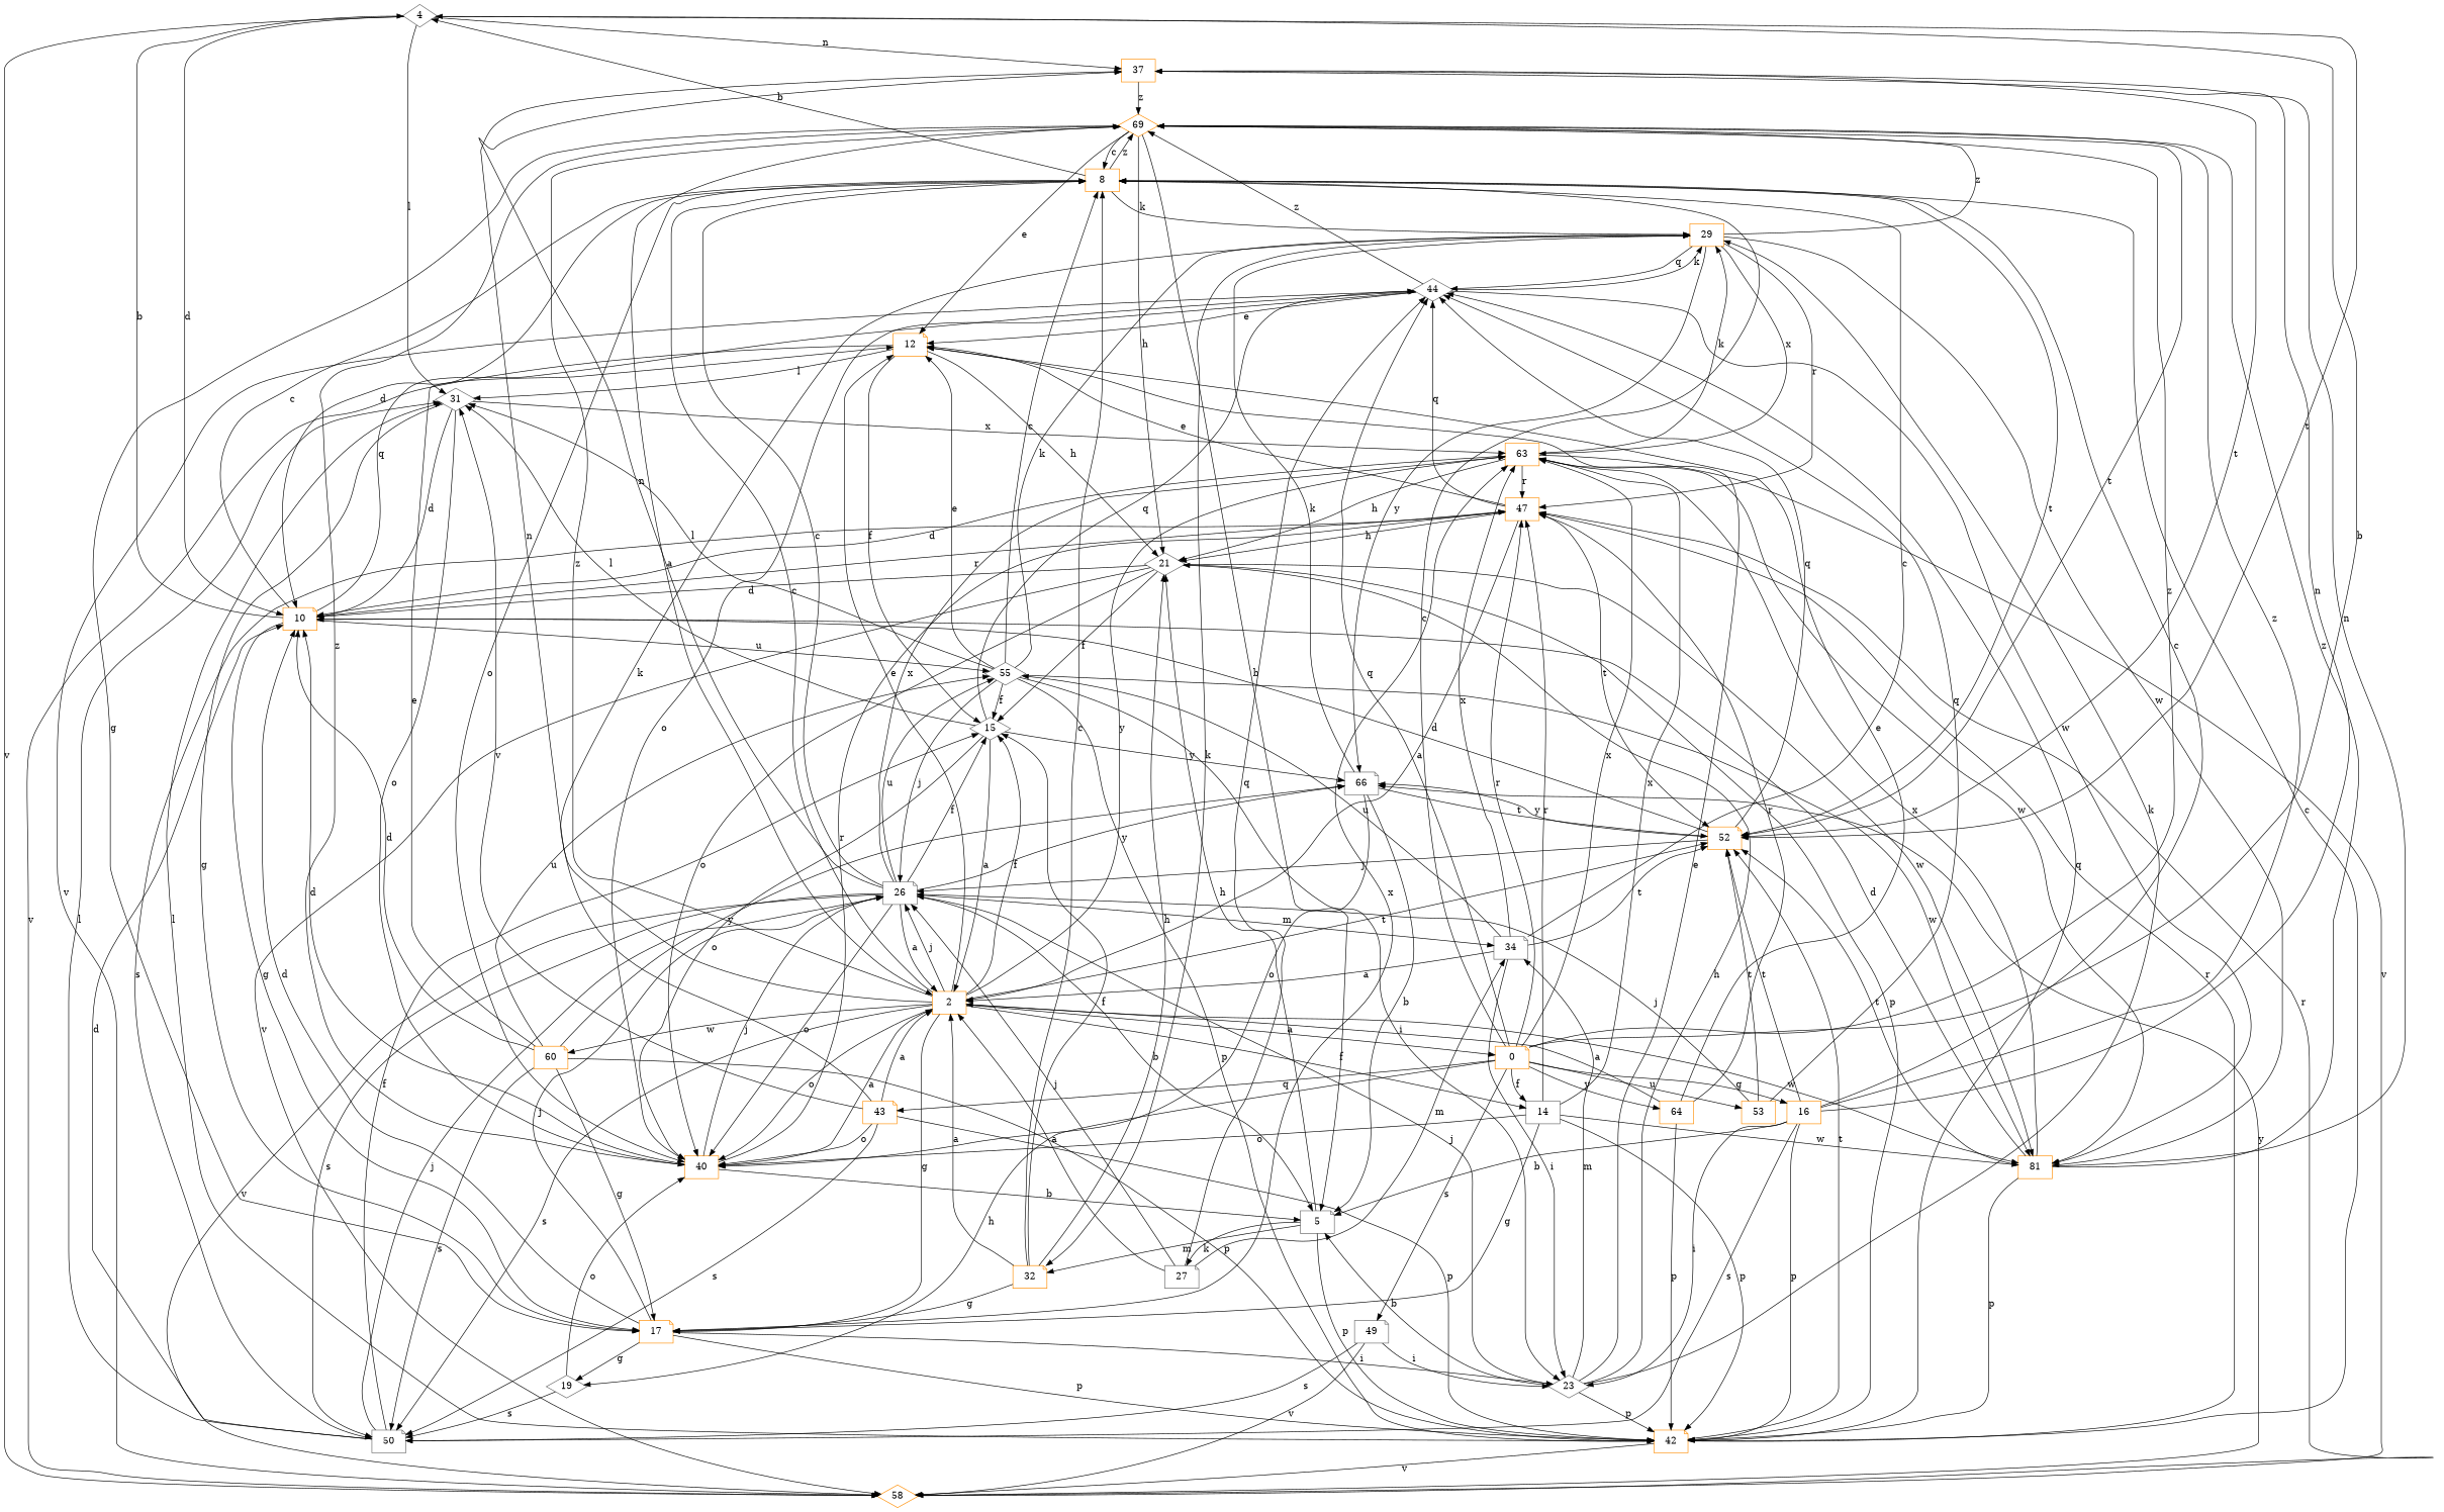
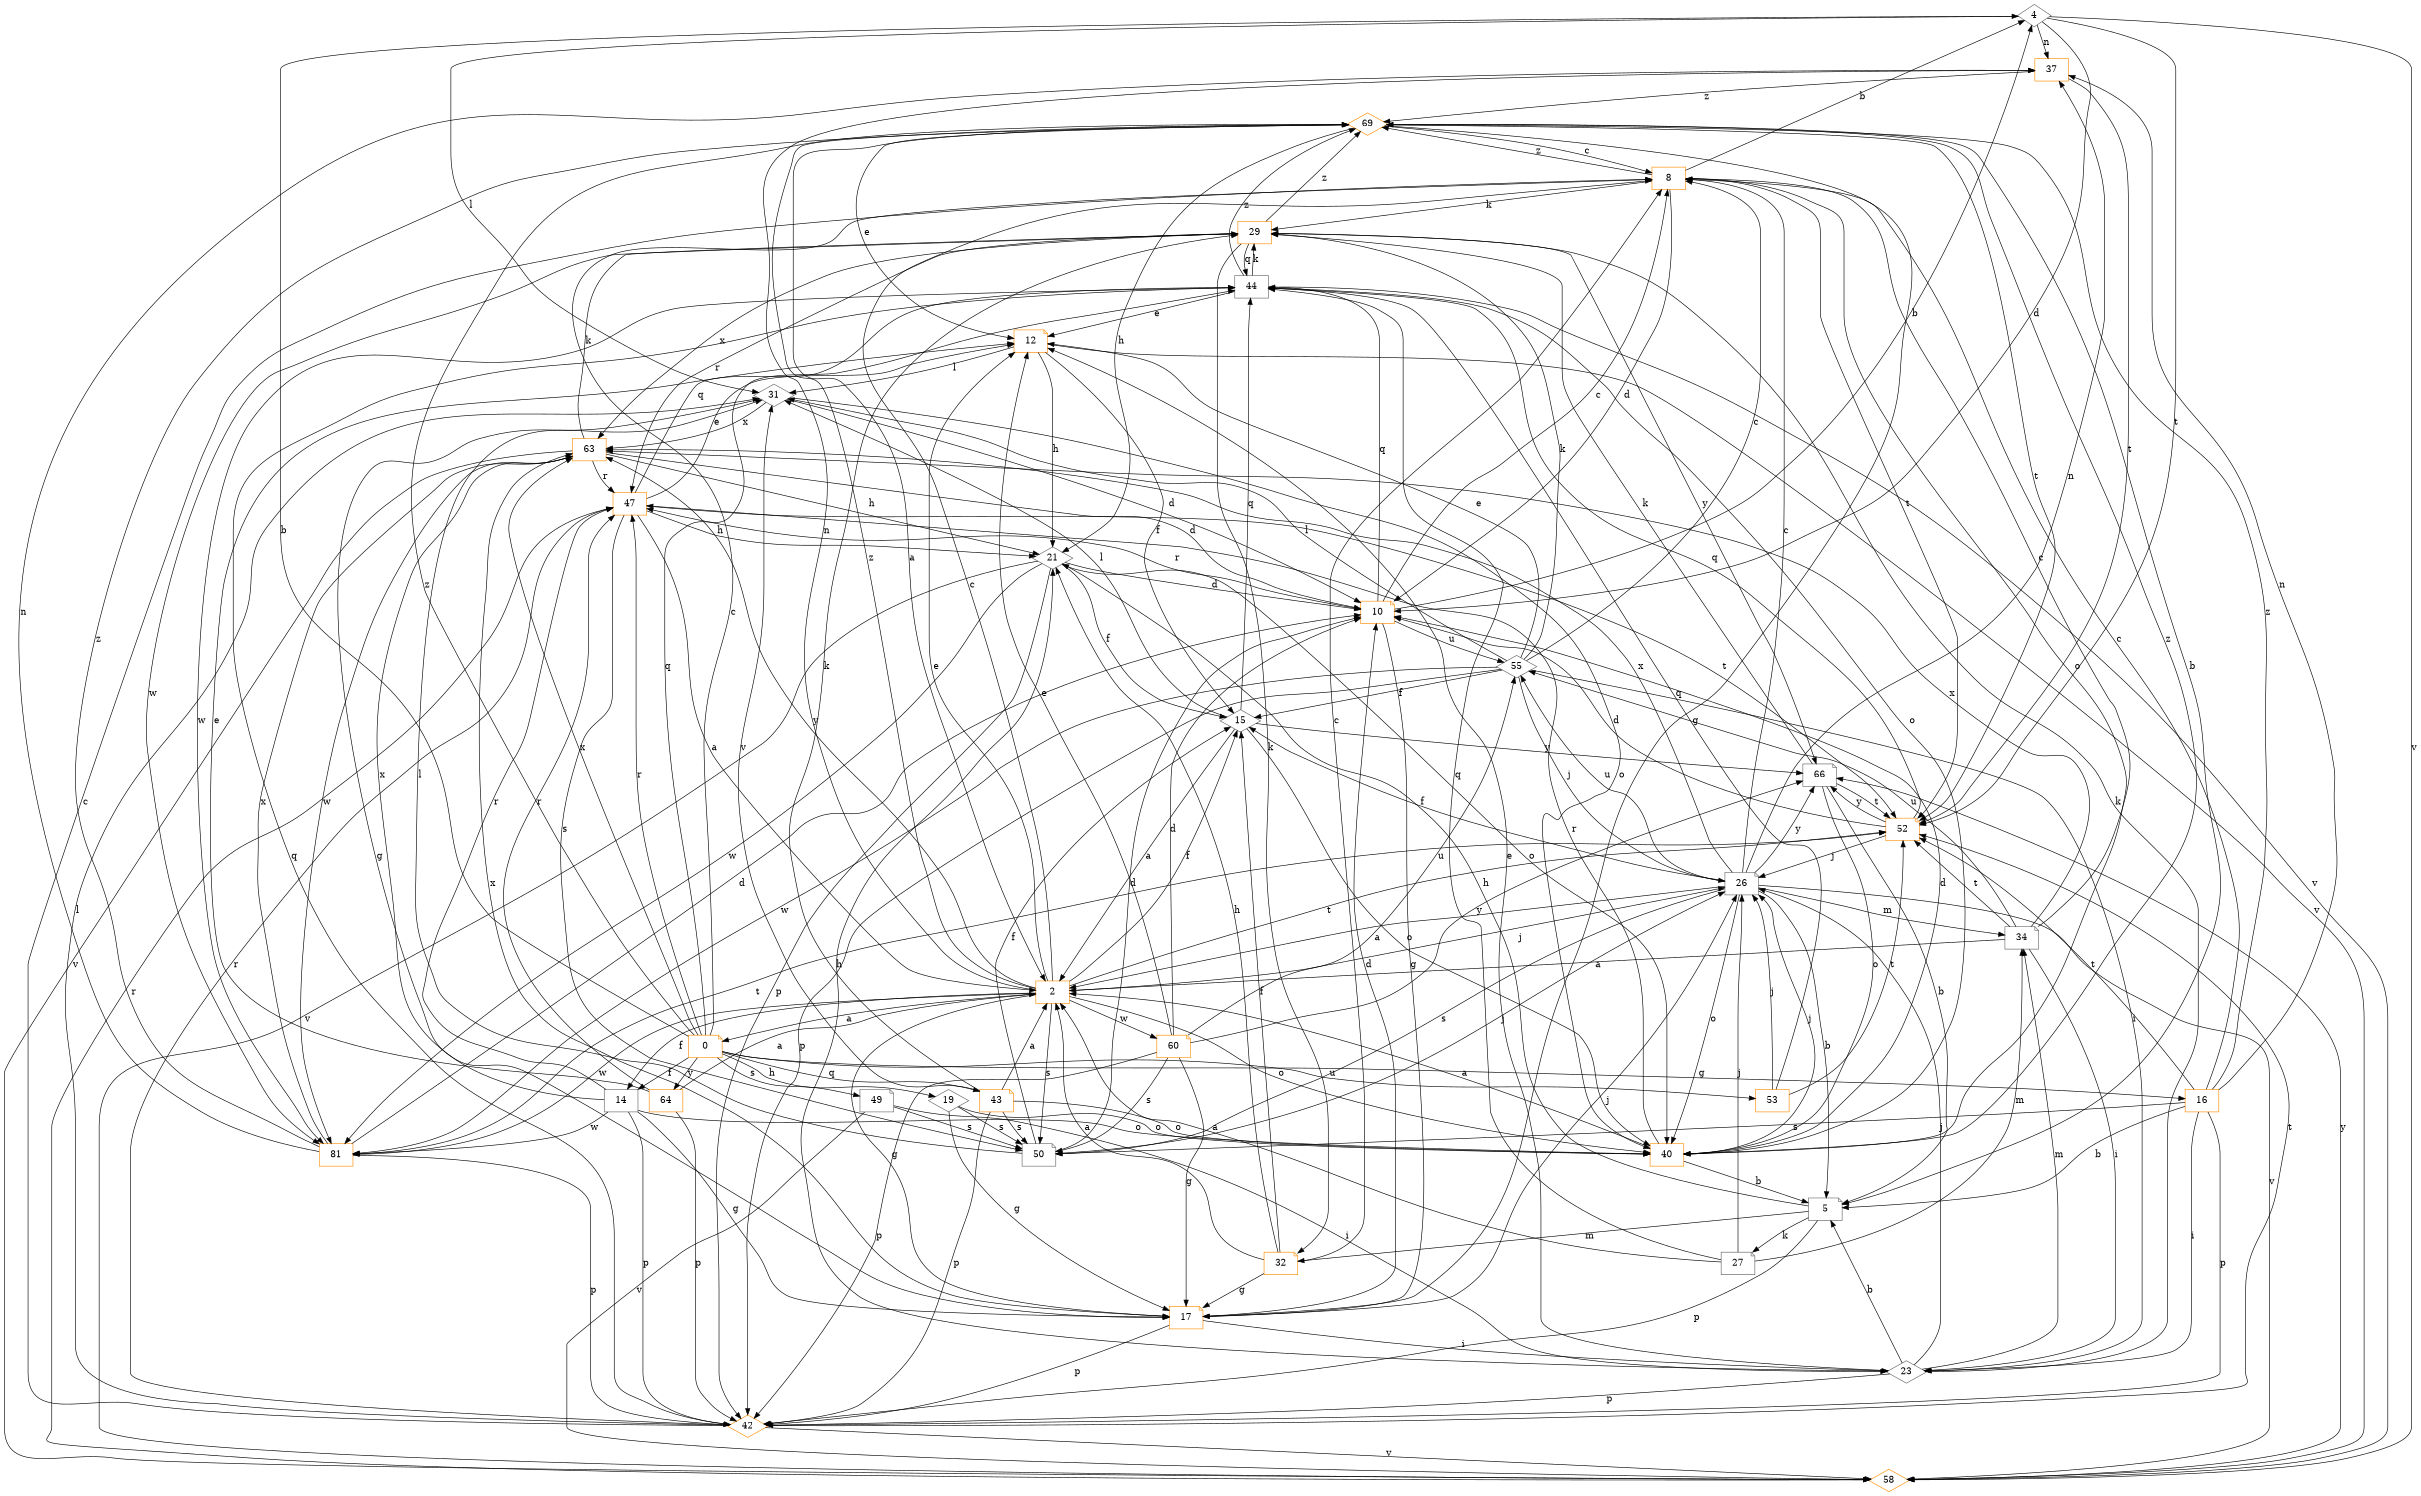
  strict digraph {
    node [color=darkorange shape=note]
    4 [color=gray40 shape=diamond]
    0
    8 [shape=box]
    14 [color=gray40 shape=box]
    16 [shape=box]
    19 [color=gray40 shape=diamond]
    43
-   44 [color=gray40 shape=diamond]
+   44 [color=gray40 shape=box]
    47 [shape=box]
    49 [color=gray40]
    53 [shape=box]
    63 [shape=box]
    64 [shape=box]
    69 [shape=diamond]
    37 [shape=box]
    52
    10
    31 [color=gray40 shape=diamond]
    58 [shape=diamond]
    40 [shape=box]
    29 [shape=box]
    17
    n23 [label=81 shape=box]
-   42
+   42 [shape=diamond]
    50 [color=gray40]
    5 [color=gray40]
    23 [color=gray40 shape=diamond]
    2 [shape=box]
    12
    21 [color=gray40 shape=diamond]
    26 [color=gray40]
    15 [color=gray40 shape=diamond]
    60
    66 [color=gray40]
    55 [color=gray40 shape=diamond]
    34 [color=gray40]
    27 [color=gray40]
    32
    4 -> 37 [label=n]
    4 -> 52 [label=t]
    4 -> 10 [label=d]
    4 -> 31 [label=l]
    4 -> 58 [label=v]
    0 -> 4 [label=b]
    0 -> 8 [label=c]
    0 -> 14 [label=f]
    0 -> 16 [label=g]
    0 -> 19 [label=h]
    0 -> 43 [label=q]
    0 -> 44 [label=q]
    0 -> 47 [label=r]
    0 -> 49 [label=s]
    0 -> 53 [label=u]
    0 -> 63 [label=x]
    0 -> 64 [label=y]
    0 -> 69 [label=z]
    8 -> 4 [label=b]
    8 -> 69 [label=z]
    8 -> 52 [label=t]
    8 -> 10 [label=d]
    8 -> 40 [label=o]
    8 -> 29 [label=k]
    14 -> 47 [label=r]
    14 -> 63 [label=x]
    14 -> 40 [label=o]
    14 -> 17 [label=g]
    14 -> n23 [label=w]
    14 -> 42 [label=p]
    16 -> 8 [label=c]
    16 -> 69 [label=z]
    16 -> 37 [label=n]
    16 -> 52 [label=t]
    16 -> 42 [label=p]
    16 -> 50 [label=s]
    16 -> 5 [label=b]
    16 -> 23 [label=i]
    19 -> 40 [label=o]
-   17 -> 19 [label=g]
+   19 -> 17 [label=g]
    19 -> 50 [label=s]
    43 -> 31 [label=v]
    43 -> 40 [label=o]
    43 -> 29 [label=k]
    43 -> 42 [label=p]
    43 -> 50 [label=s]
    43 -> 2 [label=a]
    44 -> 69 [label=z]
    44 -> 58 [label=v]
    44 -> 40 [label=o]
    44 -> 29 [label=k]
    44 -> n23 [label=w]
    44 -> 12 [label=e]
    47 -> 44 [label=q]
    47 -> 52 [label=t]
    47 -> 50 [label=s]
    47 -> 2 [label=a]
    47 -> 12 [label=e]
    47 -> 21 [label=h]
    49 -> 58 [label=v]
    49 -> 50 [label=s]
    49 -> 23 [label=i]
    53 -> 44 [label=q]
    53 -> 52 [label=t]
    53 -> 26 [label=j]
    63 -> 47 [label=r]
    63 -> 10 [label=d]
    63 -> 58 [label=v]
    63 -> 29 [label=k]
    63 -> n23 [label=w]
    63 -> 21 [label=h]
    64 -> 47 [label=r]
    64 -> 42 [label=p]
    64 -> 2 [label=a]
    64 -> 12 [label=e]
    69 -> 8 [label=c]
    69 -> 52 [label=t]
    69 -> 17 [label=g]
    69 -> 5 [label=b]
    69 -> 2 [label=a]
    69 -> 12 [label=e]
    69 -> 21 [label=h]
    37 -> 69 [label=z]
    37 -> 52 [label=t]
    52 -> 44 [label=q]
    52 -> 10 [label=d]
    52 -> 26 [label=j]
    52 -> 66 [label=y]
    10 -> 4 [label=b]
    10 -> 8 [label=c]
    10 -> 44 [label=q]
    10 -> 47 [label=r]
    10 -> 17 [label=g]
    10 -> 55 [label=u]
    31 -> 63 [label=x]
    31 -> 10 [label=d]
    31 -> 40 [label=o]
    31 -> 17 [label=g]
    58 -> 47 [label=r]
    58 -> 66 [label=y]
    40 -> 47 [label=r]
    40 -> 69 [label=z]
    40 -> 10 [label=d]
    40 -> 5 [label=b]
    40 -> 2 [label=a]
    40 -> 26 [label=j]
    29 -> 44 [label=q]
    29 -> 47 [label=r]
    29 -> 63 [label=x]
    29 -> 69 [label=z]
    29 -> n23 [label=w]
    29 -> 66 [label=y]
    29 -> 32 [label=k]
    17 -> 63 [label=x]
    17 -> 10 [label=d]
    17 -> 42 [label=p]
    17 -> 23 [label=i]
    17 -> 26 [label=j]
    n23 -> 63 [label=x]
    n23 -> 69 [label=z]
    n23 -> 37 [label=n]
    n23 -> 52 [label=t]
    n23 -> 10 [label=d]
    n23 -> 42 [label=p]
    42 -> 8 [label=c]
    42 -> 44 [label=q]
    42 -> 47 [label=r]
    42 -> 52 [label=t]
    42 -> 31 [label=l]
    42 -> 58 [label=v]
    50 -> 10 [label=d]
    50 -> 31 [label=l]
    50 -> 26 [label=j]
    50 -> 15 [label=f]
    5 -> 42 [label=p]
    5 -> 21 [label=h]
    5 -> 27 [label=k]
    5 -> 32 [label=m]
    23 -> 29 [label=k]
    23 -> 42 [label=p]
    23 -> 5 [label=b]
    23 -> 12 [label=e]
    23 -> 21 [label=h]
    23 -> 26 [label=j]
    23 -> 34 [label=m]
    2 -> 0 [label=a]
    2 -> 8 [label=c]
    2 -> 14 [label=f]
    2 -> 63 [label=y]
    2 -> 69 [label=z]
    2 -> 37 [label=n]
    2 -> 52 [label=t]
    2 -> 40 [label=o]
    2 -> 17 [label=g]
    2 -> n23 [label=w]
    2 -> 50 [label=s]
    2 -> 12 [label=e]
    2 -> 26 [label=j]
    2 -> 15 [label=f]
    2 -> 60 [label=w]
    12 -> 31 [label=l]
    12 -> 58 [label=v]
    12 -> 21 [label=h]
    12 -> 15 [label=f]
    21 -> 10 [label=d]
    21 -> 58 [label=v]
    21 -> 40 [label=o]
    21 -> n23 [label=w]
    21 -> 42 [label=p]
    21 -> 15 [label=f]
    26 -> 8 [label=c]
    26 -> 63 [label=x]
    26 -> 37 [label=n]
    26 -> 58 [label=v]
    26 -> 40 [label=o]
    26 -> 50 [label=s]
    26 -> 5 [label=b]
    26 -> 2 [label=a]
    26 -> 15 [label=f]
    26 -> 66 [label=y]
    26 -> 55 [label=u]
    26 -> 34 [label=m]
    15 -> 44 [label=q]
    15 -> 31 [label=l]
    15 -> 40 [label=o]
    15 -> 2 [label=a]
    15 -> 66 [label=y]
    60 -> 10 [label=d]
    60 -> 17 [label=g]
    60 -> 42 [label=p]
    60 -> 50 [label=s]
    60 -> 12 [label=e]
    60 -> 66 [label=y]
    60 -> 55 [label=u]
    66 -> 52 [label=t]
    66 -> 40 [label=o]
    66 -> 29 [label=k]
    66 -> 5 [label=b]
    55 -> 8 [label=c]
    55 -> 31 [label=l]
    55 -> 29 [label=k]
    55 -> n23 [label=w]
    55 -> 42 [label=p]
    55 -> 23 [label=i]
    55 -> 12 [label=e]
    55 -> 26 [label=j]
    55 -> 15 [label=f]
    34 -> 8 [label=c]
    34 -> 63 [label=x]
    34 -> 52 [label=t]
    34 -> 23 [label=i]
    34 -> 2 [label=a]
    34 -> 55 [label=u]
    27 -> 44 [label=q]
    27 -> 2 [label=a]
    27 -> 26 [label=j]
    27 -> 34 [label=m]
    32 -> 8 [label=c]
    32 -> 17 [label=g]
    32 -> 2 [label=a]
    32 -> 21 [label=h]
    32 -> 15 [label=f]
  }
